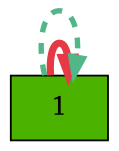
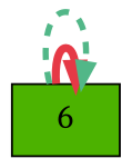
  digraph {
    rankdir=LR
    fontname=Merriweather
    edge [fontname=Merriweather]
-   n1 [fillcolor="#4cb200" label=1 shape=box style=filled fontname=Merriweather]
+   n1 [fillcolor="#4cb200" label=6 shape=box style=filled fontname=Merriweather]
    n1 -> n1 [color="#e63946" penwidth=4.00]
    n1 -> n1 [color="#52b788" penwidth=3.00 style=dashed]
  }
